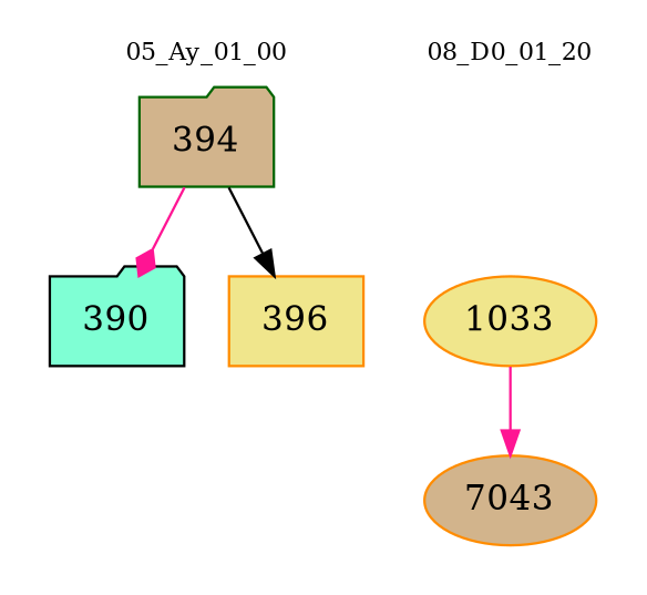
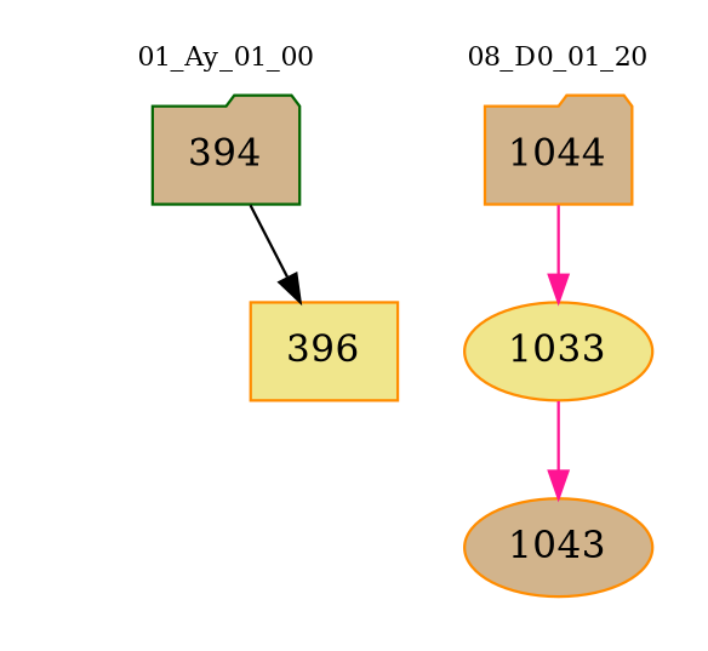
  digraph {
    node [color=darkorange fillcolor=tan shape=folder style=filled]
    edge [arrowhead=normal color=deeppink]
    n1 [color=darkgreen label=394]
-   n2 [color=black fillcolor=aquamarine label=390]
    n3 [fillcolor=khaki label=396 shape=box]
+   n4 [label=1044]
    n5 [fillcolor=khaki label=1033 shape=ellipse]
-   n6 [label=7043 shape=ellipse]
+   n6 [label=1043 shape=ellipse]
    subgraph cluster_1 {
      color=white
      fontsize=10
-     label="05_Ay_01_00"
+     label="01_Ay_01_00"
      n1
-     n2
      n3
    }
    subgraph cluster_2 {
      color=white
      fontsize=10
      label="08_D0_01_20"
+     n4
      n5
      n6
    }
-   n1 -> n2 [arrowhead=diamond]
    n1 -> n3 [color=black]
+   n4 -> n5
    n5 -> n6
  }
